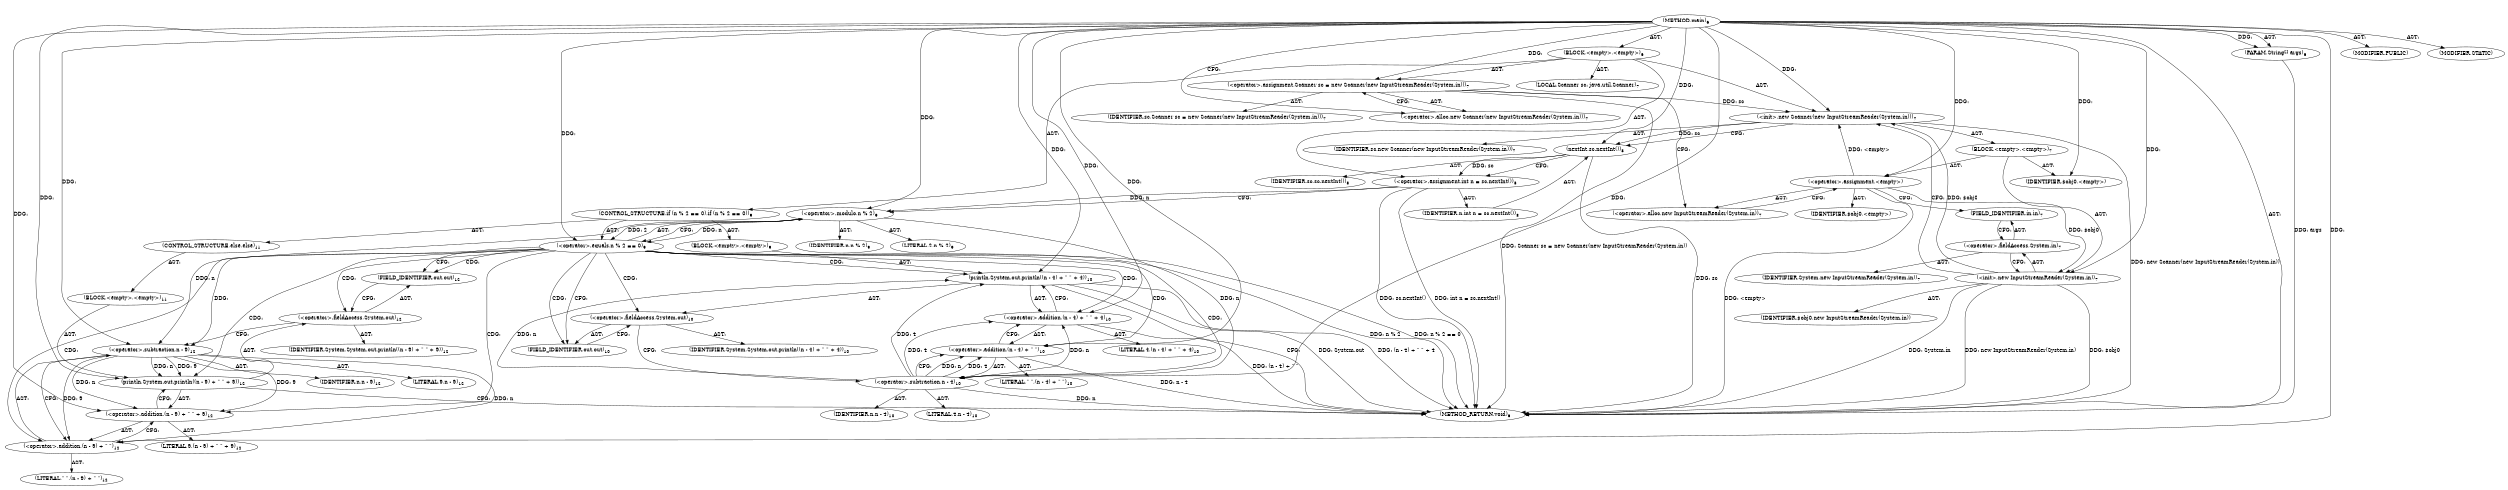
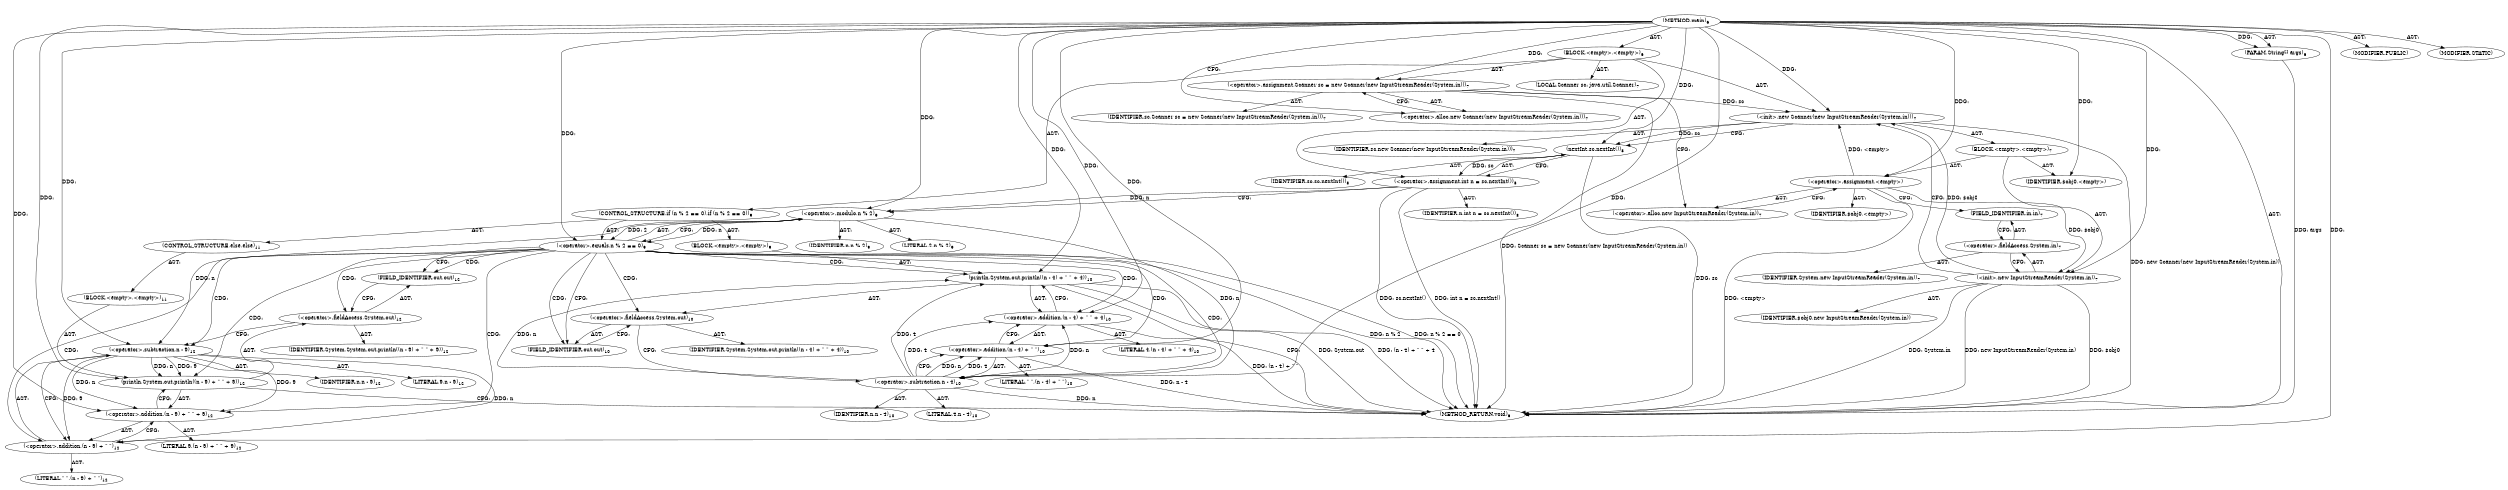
  digraph {
    n1 [label=<(METHOD,main)<SUB>6</SUB>>]
    n2 [label=<(PARAM,String[] args)<SUB>6</SUB>>]
    n3 [label=<(BLOCK,&lt;empty&gt;,&lt;empty&gt;)<SUB>6</SUB>>]
    n4 [label=<(&lt;operator&gt;.assignment,Scanner sc = new Scanner(new InputStreamReader(System.in)))<SUB>7</SUB>>]
    n5 [label=<(&lt;operator&gt;.alloc,new Scanner(new InputStreamReader(System.in)))<SUB>7</SUB>>]
    n6 [label=<(&lt;init&gt;,new Scanner(new InputStreamReader(System.in)))<SUB>7</SUB>>]
    n7 [label=<(&lt;operator&gt;.assignment,&lt;empty&gt;)>]
    n8 [label=<(&lt;init&gt;,new InputStreamReader(System.in))<SUB>7</SUB>>]
    n9 [label=<(IDENTIFIER,$obj0,&lt;empty&gt;)>]
    n10 [label=<(nextInt,sc.nextInt())<SUB>8</SUB>>]
    n11 [label=<(&lt;operator&gt;.equals,n % 2 == 0)<SUB>9</SUB>>]
    n12 [label=<(&lt;operator&gt;.modulo,n % 2)<SUB>9</SUB>>]
    n13 [label=<(println,System.out.println((n - 4) + &quot; &quot; + 4))<SUB>10</SUB>>]
    n14 [label=<(&lt;operator&gt;.addition,(n - 4) + &quot; &quot; + 4)<SUB>10</SUB>>]
    n15 [label=<(&lt;operator&gt;.addition,(n - 4) + &quot; &quot;)<SUB>10</SUB>>]
    n16 [label=<(&lt;operator&gt;.subtraction,n - 4)<SUB>10</SUB>>]
    n17 [label=<(println,System.out.println((n - 9) + &quot; &quot; + 9))<SUB>12</SUB>>]
    n18 [label=<(&lt;operator&gt;.addition,(n - 9) + &quot; &quot; + 9)<SUB>12</SUB>>]
    n19 [label=<(&lt;operator&gt;.addition,(n - 9) + &quot; &quot;)<SUB>12</SUB>>]
    n20 [label=<(&lt;operator&gt;.subtraction,n - 9)<SUB>12</SUB>>]
    n21 [label=<(MODIFIER,PUBLIC)>]
    n22 [label=<(MODIFIER,STATIC)>]
    n23 [label=<(METHOD_RETURN,void)<SUB>6</SUB>>]
    n24 [label=<(LOCAL,Scanner sc: java.util.Scanner)<SUB>7</SUB>>]
    n25 [label=<(&lt;operator&gt;.assignment,int n = sc.nextInt())<SUB>8</SUB>>]
    n26 [label=<(CONTROL_STRUCTURE,if (n % 2 == 0),if (n % 2 == 0))<SUB>9</SUB>>]
    n27 [label=<(IDENTIFIER,sc,Scanner sc = new Scanner(new InputStreamReader(System.in)))<SUB>7</SUB>>]
    n28 [label=<(&lt;operator&gt;.alloc,new InputStreamReader(System.in))<SUB>7</SUB>>]
    n29 [label=<(IDENTIFIER,sc,new Scanner(new InputStreamReader(System.in)))<SUB>7</SUB>>]
    n30 [label=<(BLOCK,&lt;empty&gt;,&lt;empty&gt;)<SUB>7</SUB>>]
    n31 [label=<(IDENTIFIER,$obj0,&lt;empty&gt;)>]
    n32 [label=<(FIELD_IDENTIFIER,in,in)<SUB>7</SUB>>]
    n33 [label=<(IDENTIFIER,$obj0,new InputStreamReader(System.in))>]
    n34 [label=<(&lt;operator&gt;.fieldAccess,System.in)<SUB>7</SUB>>]
    n35 [label=<(IDENTIFIER,sc,sc.nextInt())<SUB>8</SUB>>]
    n36 [label=<(&lt;operator&gt;.fieldAccess,System.out)<SUB>10</SUB>>]
    n37 [label=<(FIELD_IDENTIFIER,out,out)<SUB>10</SUB>>]
    n38 [label=<(&lt;operator&gt;.fieldAccess,System.out)<SUB>12</SUB>>]
    n39 [label=<(FIELD_IDENTIFIER,out,out)<SUB>12</SUB>>]
    n40 [label=<(IDENTIFIER,n,n % 2)<SUB>9</SUB>>]
    n41 [label=<(LITERAL,2,n % 2)<SUB>9</SUB>>]
    n42 [label=<(LITERAL,4,(n - 4) + &quot; &quot; + 4)<SUB>10</SUB>>]
    n43 [label=<(LITERAL,&quot; &quot;,(n - 4) + &quot; &quot;)<SUB>10</SUB>>]
    n44 [label=<(IDENTIFIER,n,n - 4)<SUB>10</SUB>>]
    n45 [label=<(LITERAL,4,n - 4)<SUB>10</SUB>>]
    n46 [label=<(LITERAL,9,(n - 9) + &quot; &quot; + 9)<SUB>12</SUB>>]
    n47 [label=<(LITERAL,&quot; &quot;,(n - 9) + &quot; &quot;)<SUB>12</SUB>>]
    n48 [label=<(IDENTIFIER,n,n - 9)<SUB>12</SUB>>]
    n49 [label=<(LITERAL,9,n - 9)<SUB>12</SUB>>]
    n50 [label=<(IDENTIFIER,n,int n = sc.nextInt())<SUB>8</SUB>>]
    n51 [label=<(BLOCK,&lt;empty&gt;,&lt;empty&gt;)<SUB>9</SUB>>]
    n52 [label=<(CONTROL_STRUCTURE,else,else)<SUB>11</SUB>>]
    n53 [label=<(IDENTIFIER,System,new InputStreamReader(System.in))<SUB>7</SUB>>]
    n54 [label=<(BLOCK,&lt;empty&gt;,&lt;empty&gt;)<SUB>11</SUB>>]
    n55 [label=<(IDENTIFIER,System,System.out.println((n - 4) + &quot; &quot; + 4))<SUB>10</SUB>>]
    n56 [label=<(IDENTIFIER,System,System.out.println((n - 9) + &quot; &quot; + 9))<SUB>12</SUB>>]
    n1 -> n2 [label="AST: "]
    n1 -> n2 [label="DDG: "]
    n1 -> n3 [label="AST: "]
    n1 -> n4 [label="DDG: "]
    n1 -> n5 [label="CFG: "]
    n1 -> n6 [label="DDG: "]
    n1 -> n7 [label="DDG: "]
    n1 -> n8 [label="DDG: "]
    n1 -> n9 [label="DDG: "]
    n1 -> n10 [label="DDG: "]
    n1 -> n11 [label="DDG: "]
    n1 -> n12 [label="DDG: "]
    n1 -> n13 [label="DDG: "]
    n1 -> n14 [label="DDG: "]
    n1 -> n15 [label="DDG: "]
    n1 -> n16 [label="DDG: "]
    n1 -> n17 [label="DDG: "]
    n1 -> n18 [label="DDG: "]
    n1 -> n19 [label="DDG: "]
    n1 -> n20 [label="DDG: "]
    n1 -> n21 [label="AST: "]
    n1 -> n22 [label="AST: "]
    n1 -> n23 [label="AST: "]
    n2 -> n23 [label="DDG: args"]
    n3 -> n4 [label="AST: "]
    n3 -> n6 [label="AST: "]
    n3 -> n24 [label="AST: "]
    n3 -> n25 [label="AST: "]
    n3 -> n26 [label="AST: "]
    n4 -> n5 [label="AST: "]
    n4 -> n6 [label="DDG: sc"]
    n4 -> n23 [label="DDG: Scanner sc = new Scanner(new InputStreamReader(System.in))"]
    n4 -> n27 [label="AST: "]
    n4 -> n28 [label="CFG: "]
    n5 -> n4 [label="CFG: "]
    n6 -> n10 [label="CFG: "]
    n6 -> n10 [label="DDG: sc"]
    n6 -> n23 [label="DDG: new Scanner(new InputStreamReader(System.in))"]
    n6 -> n29 [label="AST: "]
    n6 -> n30 [label="AST: "]
    n7 -> n6 [label="DDG: &lt;empty&gt;"]
    n7 -> n8 [label="DDG: $obj0"]
    n7 -> n23 [label="DDG: &lt;empty&gt;"]
    n7 -> n28 [label="AST: "]
    n7 -> n31 [label="AST: "]
    n7 -> n32 [label="CFG: "]
    n8 -> n6 [label="CFG: "]
    n8 -> n6 [label="DDG: $obj0"]
    n8 -> n23 [label="DDG: $obj0"]
    n8 -> n23 [label="DDG: System.in"]
    n8 -> n23 [label="DDG: new InputStreamReader(System.in)"]
    n8 -> n33 [label="AST: "]
    n8 -> n34 [label="AST: "]
    n10 -> n23 [label="DDG: sc"]
    n10 -> n25 [label="CFG: "]
    n10 -> n25 [label="DDG: sc"]
    n10 -> n35 [label="AST: "]
    n11 -> n12 [label="AST: "]
    n11 -> n13 [label="CDG: "]
    n11 -> n14 [label="CDG: "]
    n11 -> n15 [label="CDG: "]
    n11 -> n16 [label="CDG: "]
    n11 -> n17 [label="CDG: "]
    n11 -> n18 [label="CDG: "]
    n11 -> n19 [label="CDG: "]
-   n11 -> n20 [label="DDG: "]
+   n11 -> n20 [label="CDG: "]
    n11 -> n23 [label="DDG: n % 2"]
    n11 -> n23 [label="DDG: n % 2 == 0"]
    n11 -> n36 [label="CDG: "]
    n11 -> n37 [label="CFG: "]
    n11 -> n37 [label="CDG: "]
    n11 -> n38 [label="CDG: "]
    n11 -> n39 [label="CFG: "]
    n11 -> n39 [label="CDG: "]
    n12 -> n11 [label="CFG: "]
    n12 -> n11 [label="DDG: n"]
    n12 -> n11 [label="DDG: 2"]
    n12 -> n16 [label="DDG: n"]
    n12 -> n20 [label="DDG: n"]
    n12 -> n40 [label="AST: "]
    n12 -> n41 [label="AST: "]
    n13 -> n14 [label="AST: "]
    n13 -> n23 [label="CFG: "]
    n13 -> n23 [label="DDG: System.out"]
    n13 -> n23 [label="DDG: (n - 4) + &quot; &quot; + 4"]
    n13 -> n36 [label="AST: "]
    n14 -> n13 [label="CFG: "]
    n14 -> n15 [label="AST: "]
    n14 -> n23 [label="DDG: (n - 4) + &quot; &quot;"]
    n14 -> n42 [label="AST: "]
    n15 -> n14 [label="CFG: "]
    n15 -> n16 [label="AST: "]
    n15 -> n23 [label="DDG: n - 4"]
    n15 -> n43 [label="AST: "]
    n16 -> n13 [label="DDG: n"]
    n16 -> n13 [label="DDG: 4"]
    n16 -> n14 [label="DDG: n"]
    n16 -> n14 [label="DDG: 4"]
    n16 -> n15 [label="CFG: "]
    n16 -> n15 [label="DDG: n"]
    n16 -> n15 [label="DDG: 4"]
    n16 -> n23 [label="DDG: n"]
    n16 -> n44 [label="AST: "]
    n16 -> n45 [label="AST: "]
    n17 -> n18 [label="AST: "]
    n17 -> n23 [label="CFG: "]
    n17 -> n38 [label="AST: "]
    n18 -> n17 [label="CFG: "]
    n18 -> n19 [label="AST: "]
    n18 -> n46 [label="AST: "]
    n19 -> n18 [label="CFG: "]
    n19 -> n20 [label="AST: "]
    n19 -> n47 [label="AST: "]
    n20 -> n17 [label="DDG: n"]
    n20 -> n17 [label="DDG: 9"]
    n20 -> n18 [label="DDG: n"]
    n20 -> n18 [label="DDG: 9"]
    n20 -> n19 [label="CFG: "]
    n20 -> n19 [label="DDG: n"]
    n20 -> n19 [label="DDG: 9"]
    n20 -> n48 [label="AST: "]
    n20 -> n49 [label="AST: "]
-   n50 -> n10 [label="AST: "]
+   n25 -> n10 [label="AST: "]
    n25 -> n12 [label="CFG: "]
    n25 -> n12 [label="DDG: n"]
    n25 -> n23 [label="DDG: sc.nextInt()"]
    n25 -> n23 [label="DDG: int n = sc.nextInt()"]
    n25 -> n50 [label="AST: "]
    n26 -> n11 [label="AST: "]
    n26 -> n51 [label="AST: "]
    n26 -> n52 [label="AST: "]
    n28 -> n7 [label="CFG: "]
    n30 -> n7 [label="AST: "]
    n30 -> n8 [label="AST: "]
    n30 -> n9 [label="AST: "]
    n32 -> n34 [label="CFG: "]
    n34 -> n8 [label="CFG: "]
    n34 -> n32 [label="AST: "]
    n34 -> n53 [label="AST: "]
    n36 -> n16 [label="CFG: "]
    n36 -> n37 [label="AST: "]
    n36 -> n55 [label="AST: "]
    n37 -> n36 [label="CFG: "]
    n38 -> n20 [label="CFG: "]
    n38 -> n39 [label="AST: "]
    n38 -> n56 [label="AST: "]
    n39 -> n38 [label="CFG: "]
    n51 -> n13 [label="AST: "]
    n52 -> n54 [label="AST: "]
    n54 -> n17 [label="AST: "]
  }
